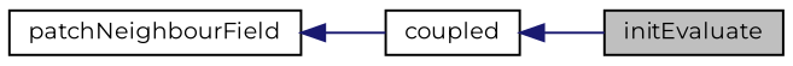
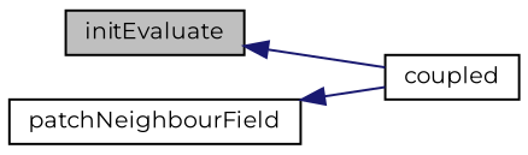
  digraph {
    fontname=Montserrat
    rankdir=LR
    node [color=black fontname=Montserrat fontsize=10 shape=record]
    edge [color=midnightblue dir=back fontname=Montserrat fontsize=10 labelfontname=Helvetica labelfontsize=10 style=solid]
    n1 [fillcolor=grey75 fontcolor=black height=0.2 label=initEvaluate style=filled width=0.4]
    n2 [height=0.2 label=coupled width=0.4]
    n3 [height=0.2 label=patchNeighbourField width=0.4]
-   n2 -> n1
+   n1 -> n2
    n3 -> n2
  }
